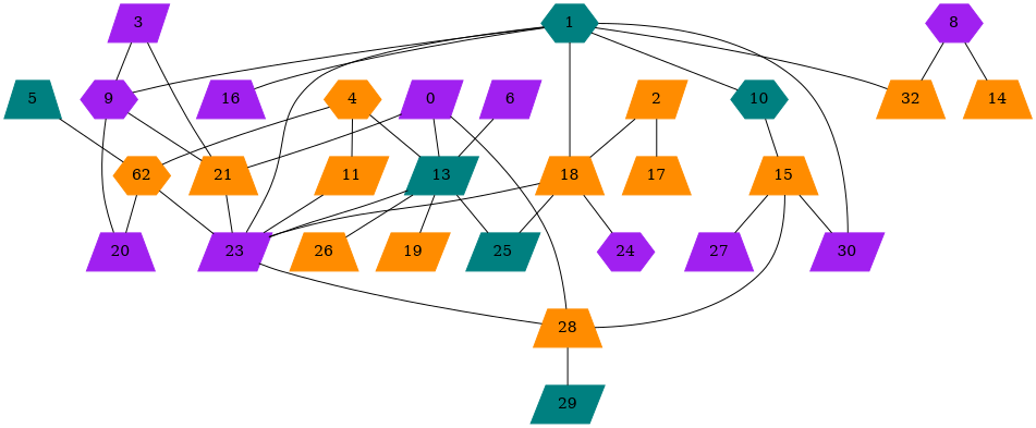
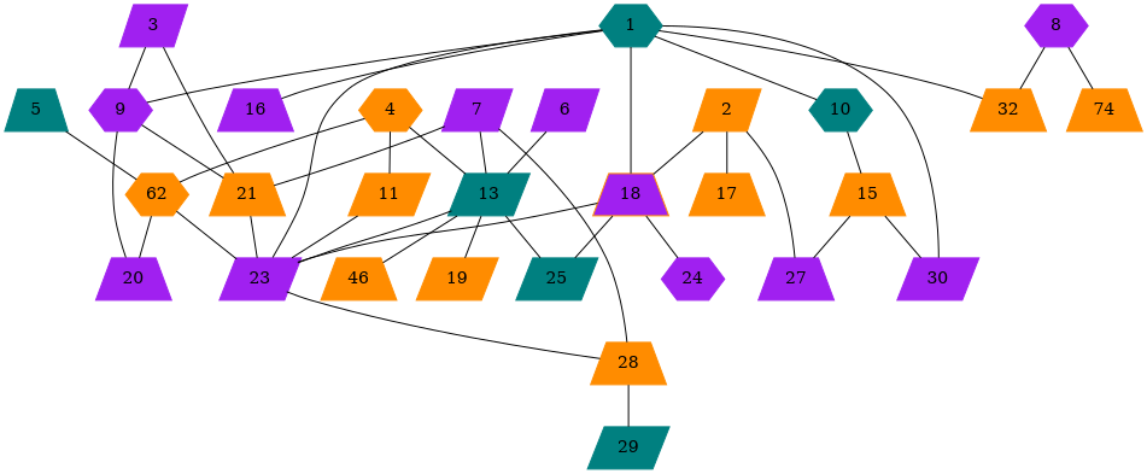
  graph {
    node [color=darkorange shape=trapezium style=filled]
    edge [weight=1.0]
    1 [color=teal shape=hexagon]
    9 [color=purple shape=hexagon]
    10 [color=teal shape=hexagon]
    16 [color=purple]
-   18
+   18 [fillcolor=purple]
    23 [color=purple shape=parallelogram]
    30 [color=purple shape=parallelogram]
    32
    21
    20 [color=purple]
    15
    25 [color=teal shape=parallelogram]
    24 [color=purple shape=hexagon]
    28
    2 [shape=parallelogram]
    17
    27 [color=purple]
    3 [color=purple shape=parallelogram]
    4 [shape=hexagon]
    11 [shape=parallelogram]
    n21 [label=62 shape=hexagon]
    13 [color=teal shape=parallelogram]
    19 [shape=parallelogram]
-   26
+   26 [label=46]
    5 [color=teal]
    6 [color=purple shape=parallelogram]
-   7 [color=purple shape=parallelogram label=0]
+   7 [color=purple shape=parallelogram]
    29 [color=teal shape=parallelogram]
    8 [color=purple shape=hexagon]
-   14
+   14 [label=74]
    1 -- 9
    1 -- 10
    1 -- 16
    1 -- 18
    1 -- 23
    1 -- 30
    1 -- 32
    9 -- 21
    9 -- 20
    10 -- 15
    18 -- 23
    18 -- 25
    18 -- 24
    23 -- 28
    21 -- 23
    15 -- 30
-   15 -- 28
    15 -- 27
    28 -- 29
    2 -- 18
    2 -- 17
+   2 -- 27
    3 -- 9
    3 -- 21
    4 -- 11
    4 -- n21
    4 -- 13
    11 -- 23
    n21 -- 23
    n21 -- 20
    13 -- 23
    13 -- 25
    13 -- 19
    13 -- 26
    5 -- n21
    6 -- 13
    7 -- 21
    7 -- 28
    7 -- 13
    8 -- 32
    8 -- 14
  }
